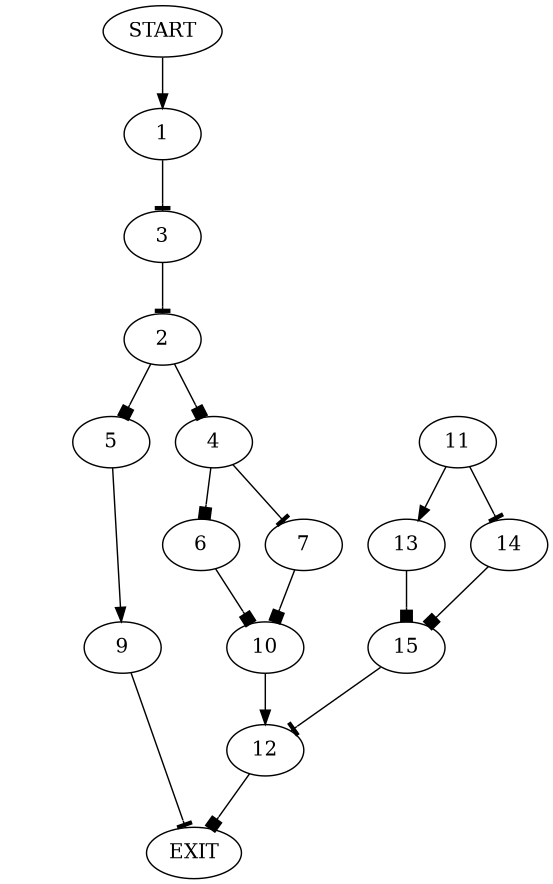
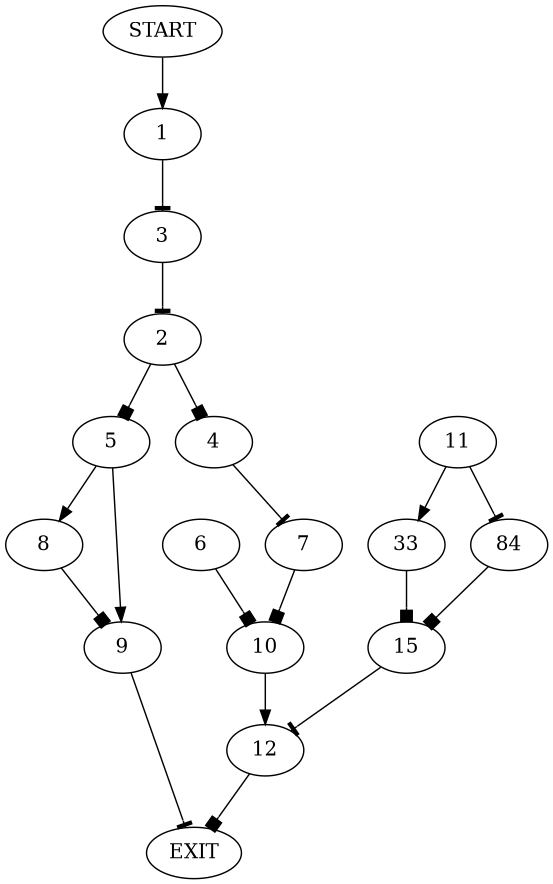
  digraph {
    edge [arrowhead=box]
    n1 [label=START]
    1
    3
    n4 [label=EXIT]
    2
    4
    5
    6
    7
+   8
    9
    10
    12
    11
-   13
-   14
+   13 [label=33]
+   14 [label=84]
    15
    n1 -> 1 [arrowhead=normal]
    1 -> 3 [arrowhead=tee]
    3 -> 2 [arrowhead=tee]
    2 -> 4
    2 -> 5
-   4 -> 6
    4 -> 7 [arrowhead=tee]
+   5 -> 8 [arrowhead=normal]
    5 -> 9 [arrowhead=normal]
    6 -> 10
    7 -> 10
+   8 -> 9
    9 -> n4 [arrowhead=tee]
    10 -> 12 [arrowhead=normal]
    12 -> n4
    11 -> 13 [arrowhead=normal]
    11 -> 14 [arrowhead=tee]
    13 -> 15
    14 -> 15
    15 -> 12 [arrowhead=tee]
  }
